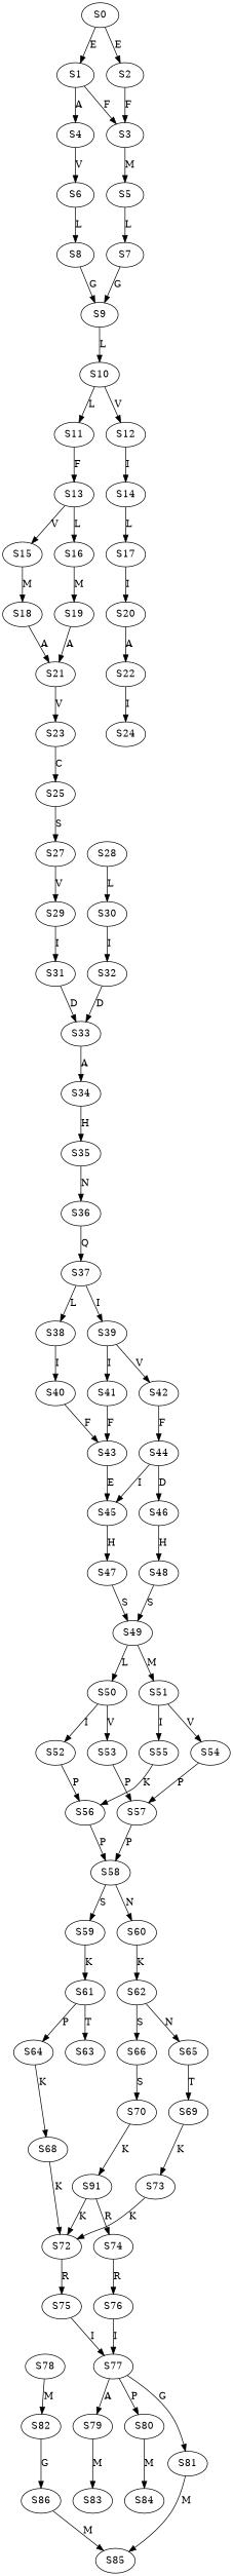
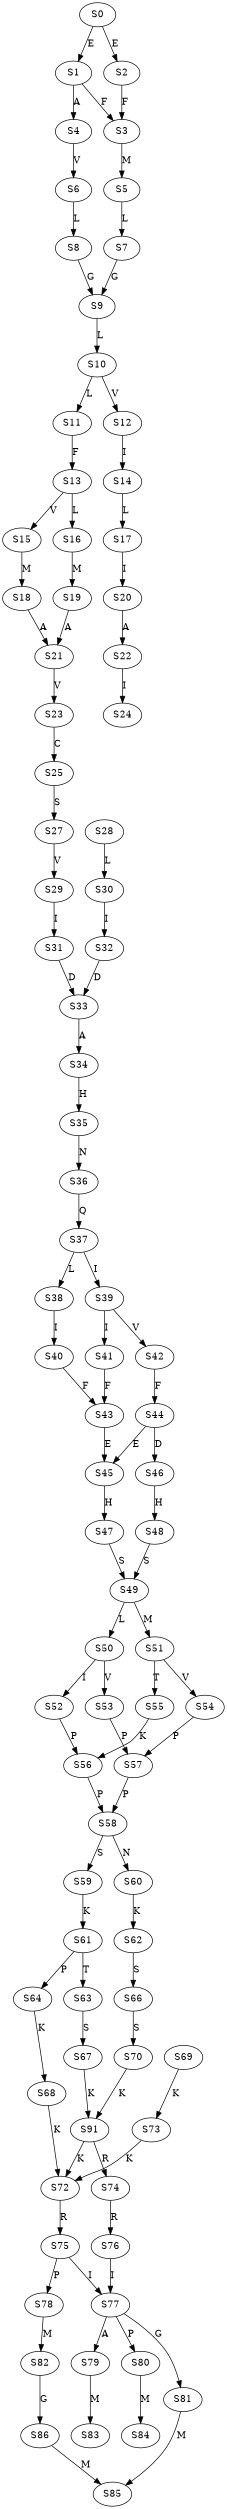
  strict digraph {
    S0
    S1
    S2
    S3
    S4
    S5
    S6
    S7
    S8
    S9
    S10
    S11
    S12
    S13
    S14
    S15
    S16
    S17
    S18
    S19
    S20
    S21
    S22
    S23
    S24
    S25
    S27
    S29
    S28
    S30
    S31
    S32
    S33
    S34
    S35
    S36
    S37
    S38
    S39
    S40
    S41
    S42
    S43
    S44
    S45
    S46
    S47
    S48
    S49
    S50
    S51
    S52
    S53
    S54
    S55
    S56
    S57
    S58
    S59
    S60
    S61
    S62
    S63
    S64
-   S65
    S66
+   S67
    S68
    S69
    S70
    n71 [label=S91]
    S72
    S73
    S74
    S75
    S76
    S77
    S78
    S79
    S80
    S81
    S82
    S83
    S84
    S85
    S86
    S0 -> S1 [label=E]
    S0 -> S2 [label=E]
    S1 -> S3 [label=F]
    S1 -> S4 [label=A]
    S2 -> S3 [label=F]
    S3 -> S5 [label=M]
    S4 -> S6 [label=V]
    S5 -> S7 [label=L]
    S6 -> S8 [label=L]
    S7 -> S9 [label=G]
    S8 -> S9 [label=G]
    S9 -> S10 [label=L]
    S10 -> S11 [label=L]
    S10 -> S12 [label=V]
    S11 -> S13 [label=F]
    S12 -> S14 [label=I]
    S13 -> S15 [label=V]
    S13 -> S16 [label=L]
    S14 -> S17 [label=L]
    S15 -> S18 [label=M]
    S16 -> S19 [label=M]
    S17 -> S20 [label=I]
    S18 -> S21 [label=A]
    S19 -> S21 [label=A]
    S20 -> S22 [label=A]
    S21 -> S23 [label=V]
    S22 -> S24 [label=I]
    S23 -> S25 [label=C]
    S25 -> S27 [label=S]
    S27 -> S29 [label=V]
    S29 -> S31 [label=I]
    S28 -> S30 [label=L]
    S30 -> S32 [label=I]
    S31 -> S33 [label=D]
    S32 -> S33 [label=D]
    S33 -> S34 [label=A]
    S34 -> S35 [label=H]
    S35 -> S36 [label=N]
    S36 -> S37 [label=Q]
    S37 -> S38 [label=L]
    S37 -> S39 [label=I]
    S38 -> S40 [label=I]
    S39 -> S41 [label=I]
    S39 -> S42 [label=V]
    S40 -> S43 [label=F]
    S41 -> S43 [label=F]
    S42 -> S44 [label=F]
    S43 -> S45 [label=E]
-   S44 -> S45 [label=I]
+   S44 -> S45 [label=E]
    S44 -> S46 [label=D]
    S45 -> S47 [label=H]
    S46 -> S48 [label=H]
    S47 -> S49 [label=S]
    S48 -> S49 [label=S]
    S49 -> S50 [label=L]
    S49 -> S51 [label=M]
    S50 -> S52 [label=I]
    S50 -> S53 [label=V]
    S51 -> S54 [label=V]
-   S51 -> S55 [label=I]
+   S51 -> S55 [label=T]
    S52 -> S56 [label=P]
    S53 -> S57 [label=P]
    S54 -> S57 [label=P]
    S55 -> S56 [label=K]
    S56 -> S58 [label=P]
    S57 -> S58 [label=P]
    S58 -> S59 [label=S]
    S58 -> S60 [label=N]
    S59 -> S61 [label=K]
    S60 -> S62 [label=K]
    S61 -> S63 [label=T]
    S61 -> S64 [label=P]
-   S62 -> S65 [label=N]
    S62 -> S66 [label=S]
+   S63 -> S67 [label=S]
    S64 -> S68 [label=K]
-   S65 -> S69 [label=T]
    S66 -> S70 [label=S]
+   S67 -> n71 [label=K]
    S68 -> S72 [label=K]
    S69 -> S73 [label=K]
    S70 -> n71 [label=K]
    n71 -> S72 [label=K]
    n71 -> S74 [label=R]
    S72 -> S75 [label=R]
    S73 -> S72 [label=K]
    S74 -> S76 [label=R]
    S75 -> S77 [label=I]
+   S75 -> S78 [label=P]
    S76 -> S77 [label=I]
    S77 -> S79 [label=A]
    S77 -> S80 [label=P]
    S77 -> S81 [label=G]
    S78 -> S82 [label=M]
    S79 -> S83 [label=M]
    S80 -> S84 [label=M]
    S81 -> S85 [label=M]
    S82 -> S86 [label=G]
    S86 -> S85 [label=M]
  }
